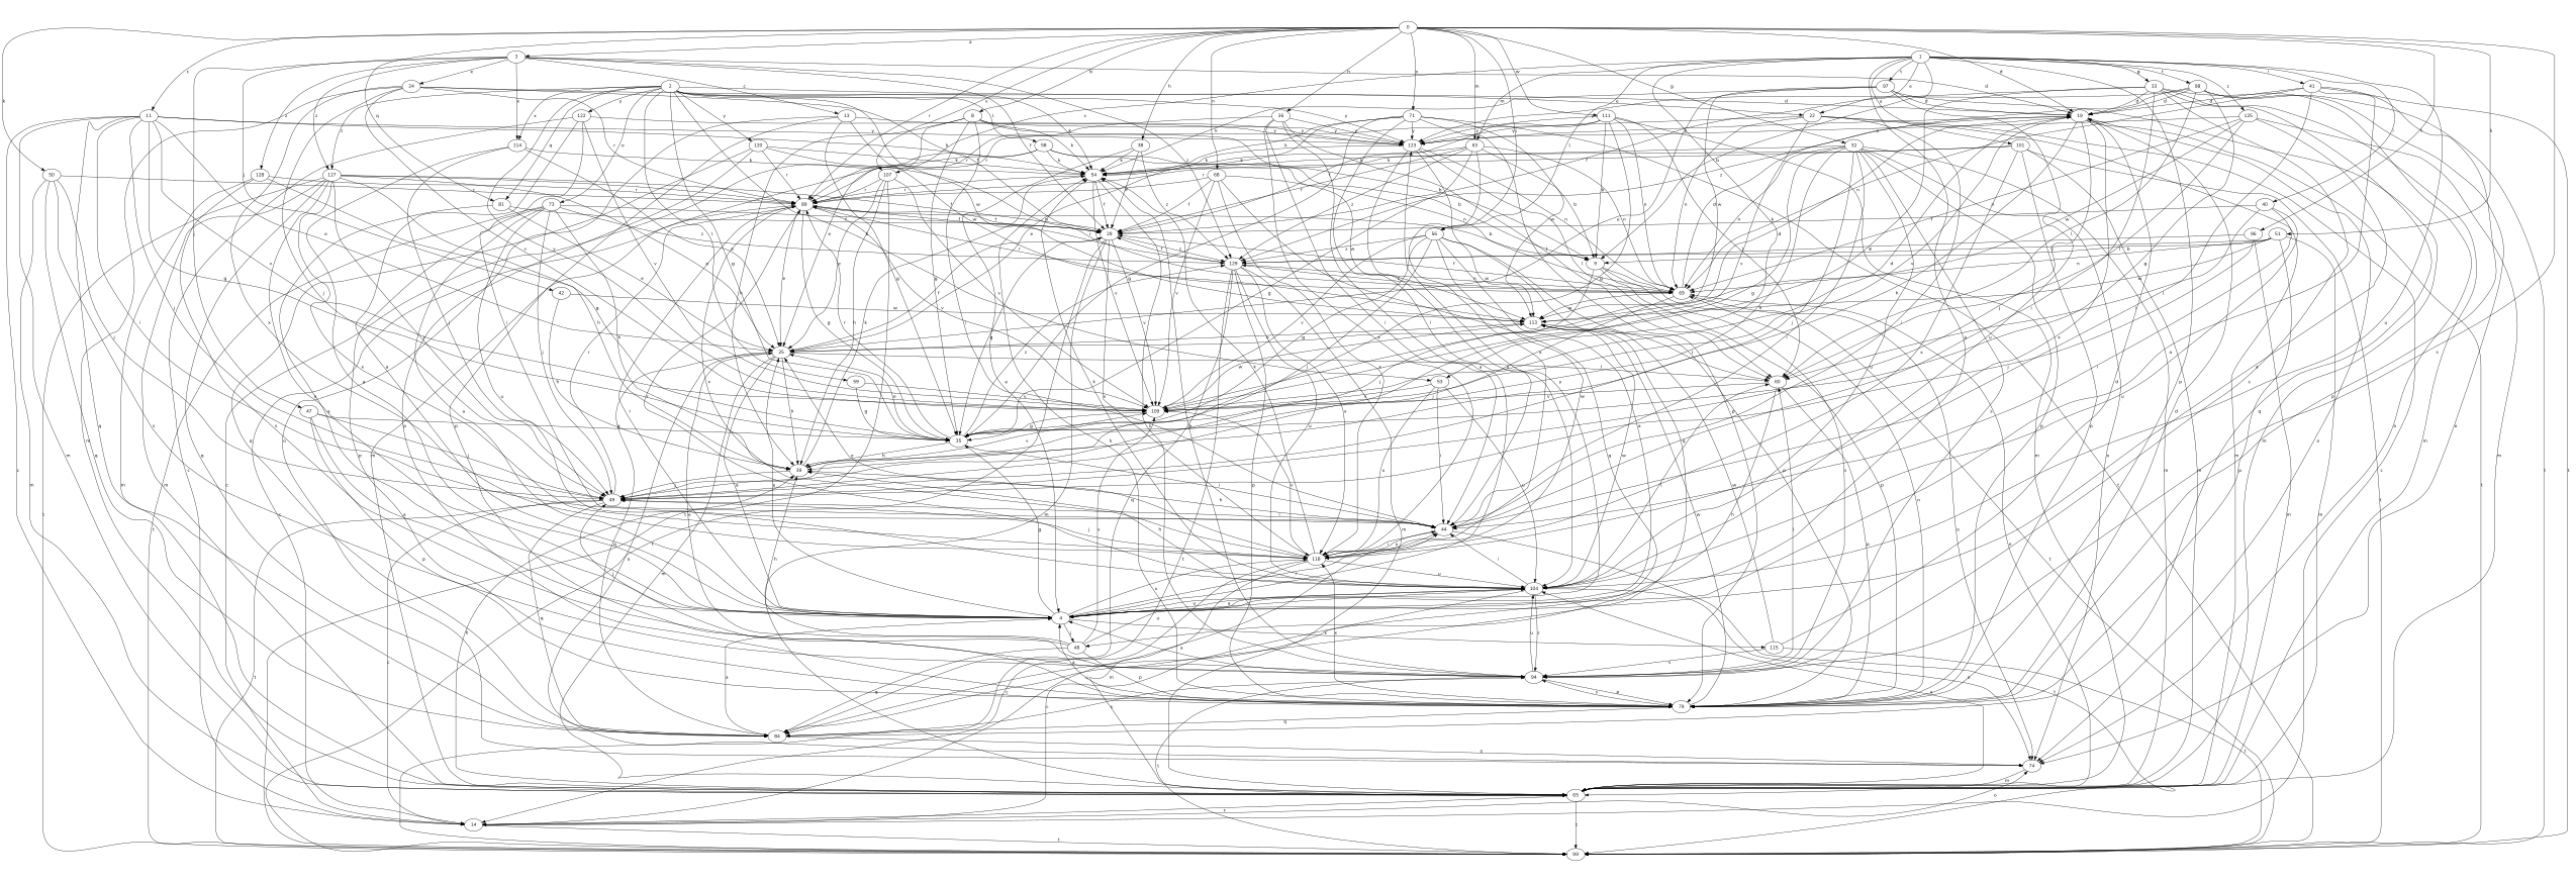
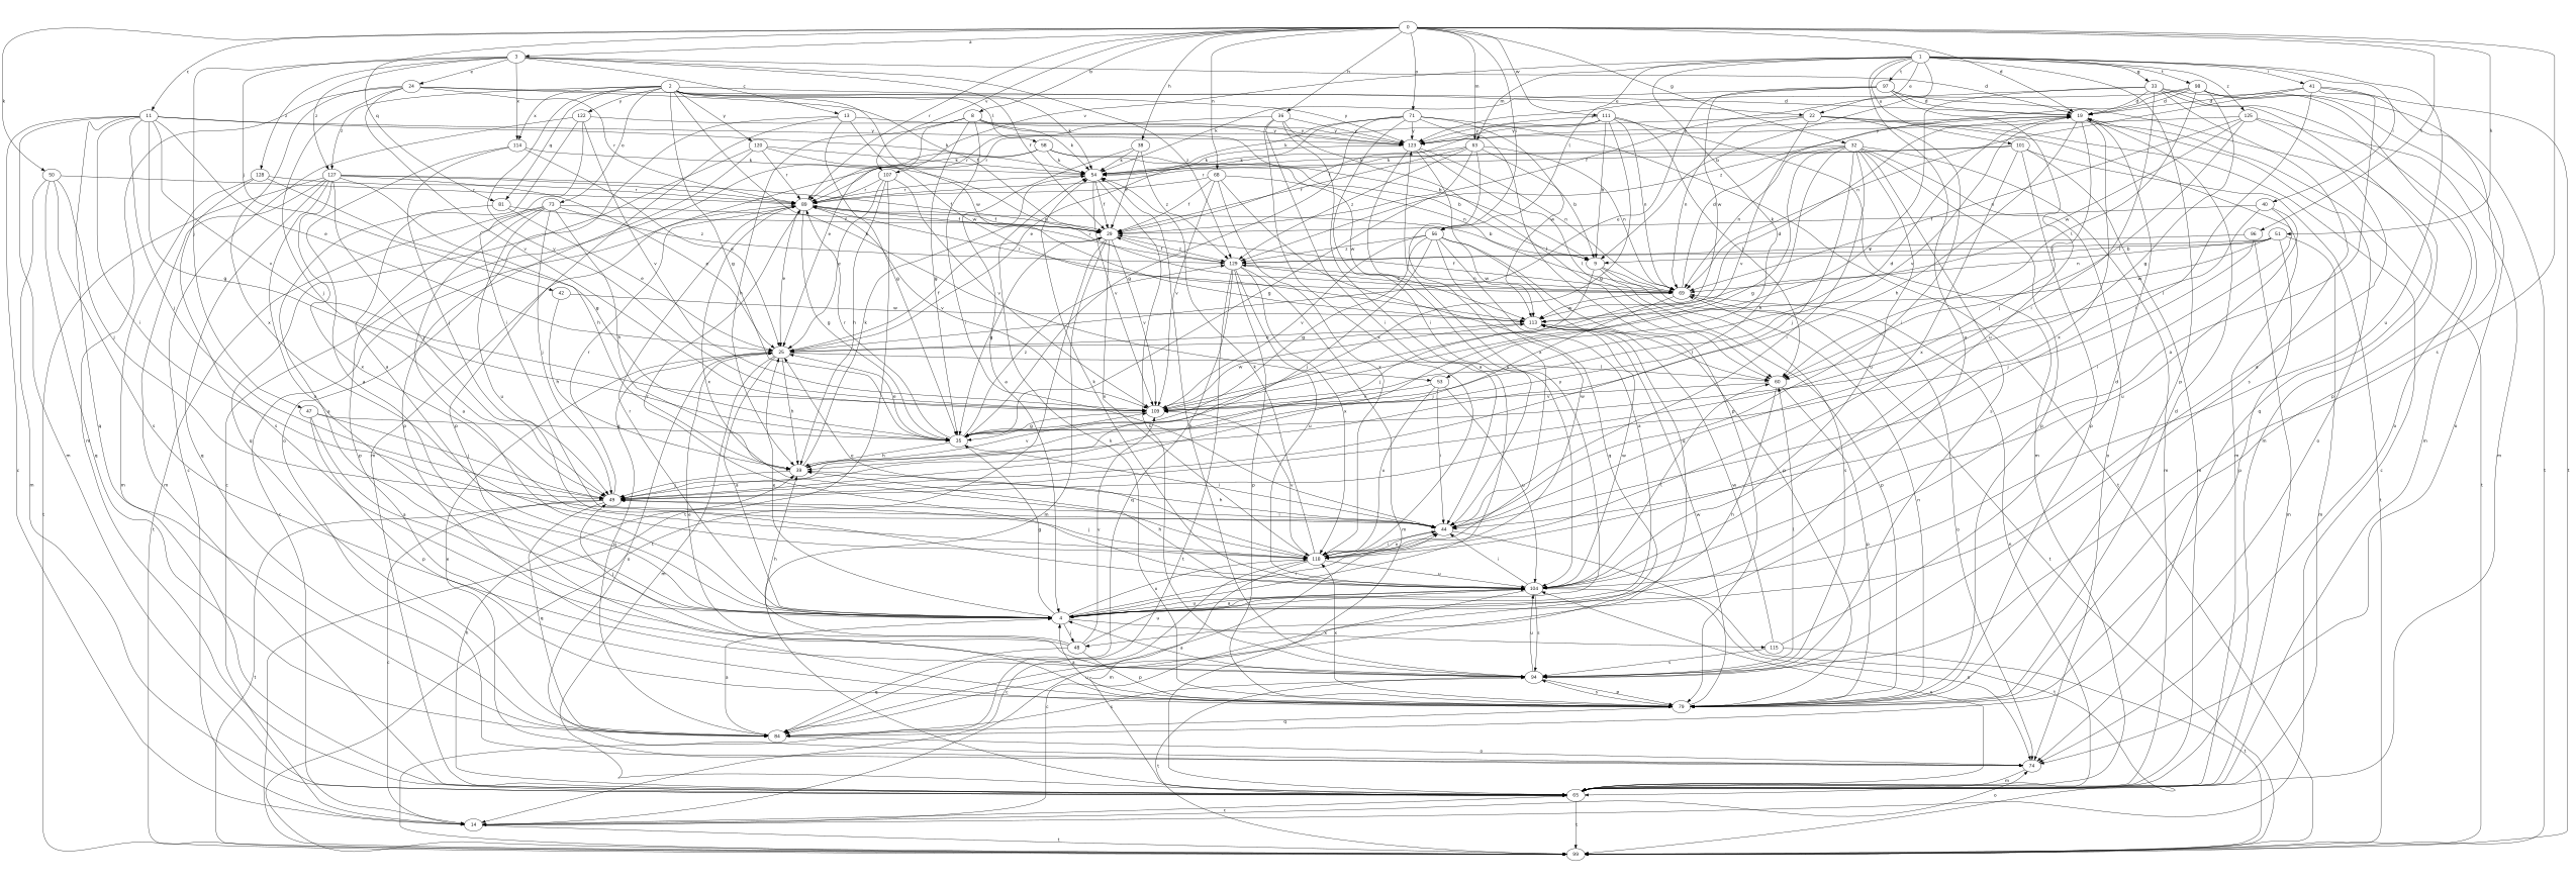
  strict digraph {
    fontname=Nunito
    node [fontname=Nunito]
    edge [fontname=Nunito]
    0
    3
    8
    11
    19
    32
    36
    38
    50
    51
    56
    63
    68
    71
    81
    89
    94
    96
    107
    111
    114
    127
    13
    24
    29
    n26 [label=42]
    47
    128
    129
    9
    35
    54
    123
    25
    44
    39
    109
    49
    14
    65
    84
    118
    99
    74
    79
    104
    69
    4
    60
    113
    1
    22
    33
    40
    41
    53
    97
    98
    101
    125
    48
    115
    2
    58
-   59
    73
    120
    122
    0 -> 3 [label=a]
    0 -> 8 [label=b]
    0 -> 11 [label=c]
    0 -> 19 [label=d]
    0 -> 32 [label=g]
    0 -> 36 [label=h]
    0 -> 38 [label=h]
    0 -> 50 [label=k]
    0 -> 51 [label=k]
    0 -> 56 [label=l]
    0 -> 63 [label=m]
    0 -> 68 [label=n]
    0 -> 71 [label=o]
    0 -> 81 [label=q]
    0 -> 89 [label=r]
    0 -> 94 [label=s]
    0 -> 96 [label=t]
    0 -> 107 [label=v]
    0 -> 111 [label=w]
    3 -> 19 [label=d]
    3 -> 114 [label=x]
    3 -> 127 [label=z]
    3 -> 13 [label=c]
    3 -> 24 [label=e]
    3 -> 29 [label=f]
    3 -> n26 [label=j]
    3 -> 47 [label=j]
    3 -> 128 [label=z]
    3 -> 129 [label=z]
    8 -> 9 [label=b]
    8 -> 35 [label=g]
    8 -> 54 [label=k]
    8 -> 123 [label=y]
    8 -> 25 [label=e]
    8 -> 44 [label=i]
    8 -> 39 [label=h]
    11 -> 35 [label=g]
    11 -> 54 [label=k]
    11 -> 123 [label=y]
    11 -> 25 [label=e]
    11 -> 44 [label=i]
    11 -> 109 [label=v]
    11 -> 49 [label=j]
    11 -> 14 [label=c]
    11 -> 65 [label=m]
    11 -> 84 [label=q]
    19 -> 123 [label=y]
    19 -> 39 [label=h]
    19 -> 109 [label=v]
    19 -> 49 [label=j]
    19 -> 118 [label=x]
    19 -> 99 [label=t]
    19 -> 74 [label=o]
    32 -> 94 [label=s]
    32 -> 35 [label=g]
    32 -> 54 [label=k]
    32 -> 44 [label=i]
    32 -> 39 [label=h]
    32 -> 49 [label=j]
    32 -> 65 [label=m]
    32 -> 74 [label=o]
    32 -> 79 [label=p]
    32 -> 104 [label=u]
    32 -> 69 [label=n]
    36 -> 89 [label=r]
    36 -> 123 [label=y]
    36 -> 44 [label=i]
    36 -> 118 [label=x]
    36 -> 4 [label=a]
    36 -> 60 [label=l]
    38 -> 29 [label=f]
    38 -> 129 [label=z]
    38 -> 54 [label=k]
    38 -> 4 [label=a]
    50 -> 89 [label=r]
    50 -> 94 [label=s]
    50 -> 49 [label=j]
    50 -> 65 [label=m]
    50 -> 84 [label=q]
    51 -> 129 [label=z]
    51 -> 9 [label=b]
    51 -> 65 [label=m]
    51 -> 79 [label=p]
    51 -> 69 [label=n]
    51 -> 113 [label=w]
    56 -> 129 [label=z]
    56 -> 35 [label=g]
    56 -> 109 [label=v]
    56 -> 49 [label=j]
    56 -> 118 [label=w]
    56 -> 79 [label=p]
    56 -> 4 [label=a]
    56 -> 113 [label=w]
    63 -> 29 [label=f]
    63 -> 129 [label=z]
    63 -> 9 [label=b]
    63 -> 35 [label=g]
    63 -> 54 [label=k]
    63 -> 118 [label=x]
    63 -> 69 [label=n]
    68 -> 89 [label=r]
    68 -> 29 [label=f]
    68 -> 109 [label=v]
    68 -> 84 [label=q]
    68 -> 118 [label=x]
    68 -> 113 [label=w]
    71 -> 35 [label=g]
    71 -> 54 [label=k]
    71 -> 123 [label=y]
    71 -> 25 [label=e]
    71 -> 44 [label=i]
    71 -> 99 [label=t]
    71 -> 79 [label=p]
    71 -> 113 [label=w]
    81 -> 29 [label=f]
    81 -> 25 [label=e]
    81 -> 4 [label=a]
    89 -> 29 [label=f]
    89 -> 9 [label=b]
    89 -> 35 [label=g]
    89 -> 25 [label=e]
    89 -> 109 [label=v]
    89 -> 14 [label=c]
    89 -> 118 [label=x]
    94 -> 54 [label=k]
    94 -> 25 [label=e]
    94 -> 99 [label=t]
    94 -> 79 [label=p]
    94 -> 104 [label=u]
    94 -> 4 [label=a]
    94 -> 60 [label=l]
    96 -> 129 [label=z]
    96 -> 49 [label=j]
    96 -> 65 [label=m]
    107 -> 89 [label=r]
    107 -> 25 [label=e]
    107 -> 39 [label=h]
    107 -> 109 [label=v]
    107 -> 99 [label=t]
    111 -> 89 [label=r]
    111 -> 29 [label=f]
    111 -> 9 [label=b]
    111 -> 35 [label=g]
    111 -> 123 [label=y]
    111 -> 65 [label=m]
    111 -> 69 [label=n]
    111 -> 60 [label=l]
    114 -> 54 [label=k]
    114 -> 25 [label=e]
    114 -> 49 [label=j]
    114 -> 4 [label=a]
    127 -> 89 [label=r]
    127 -> 29 [label=f]
    127 -> 25 [label=e]
    127 -> 39 [label=h]
    127 -> 49 [label=j]
    127 -> 65 [label=m]
    127 -> 84 [label=q]
    127 -> 118 [label=x]
    127 -> 99 [label=t]
    127 -> 4 [label=a]
    13 -> 35 [label=g]
    13 -> 123 [label=y]
    13 -> 65 [label=m]
    13 -> 74 [label=o]
    13 -> 113 [label=w]
    24 -> 19 [label=d]
    24 -> 89 [label=r]
    24 -> 29 [label=f]
    24 -> 109 [label=v]
    24 -> 49 [label=j]
    24 -> 65 [label=m]
    24 -> 118 [label=x]
    29 -> 129 [label=z]
    29 -> 35 [label=g]
    29 -> 109 [label=v]
    29 -> 65 [label=m]
    29 -> 118 [label=x]
    29 -> 99 [label=t]
    n26 -> 39 [label=h]
    n26 -> 113 [label=w]
    47 -> 35 [label=g]
    47 -> 49 [label=j]
    47 -> 79 [label=p]
    47 -> 4 [label=a]
    128 -> 89 [label=r]
    128 -> 94 [label=s]
    128 -> 35 [label=g]
    128 -> 65 [label=m]
    129 -> 89 [label=r]
    129 -> 29 [label=f]
    129 -> 65 [label=m]
    129 -> 84 [label=q]
    129 -> 118 [label=x]
    129 -> 99 [label=t]
    129 -> 79 [label=p]
    129 -> 104 [label=u]
    129 -> 69 [label=n]
    9 -> 94 [label=s]
    9 -> 49 [label=j]
    9 -> 99 [label=t]
    9 -> 79 [label=p]
    35 -> 89 [label=r]
    35 -> 129 [label=z]
    35 -> 25 [label=e]
    35 -> 44 [label=i]
    35 -> 39 [label=h]
    54 -> 89 [label=r]
    54 -> 94 [label=s]
    54 -> 29 [label=f]
    54 -> 109 [label=v]
    123 -> 54 [label=k]
    123 -> 84 [label=q]
    123 -> 104 [label=u]
    123 -> 69 [label=n]
    123 -> 60 [label=l]
    25 -> 19 [label=d]
    25 -> 29 [label=f]
    25 -> 39 [label=h]
    25 -> 65 [label=m]
    25 -> 84 [label=q]
    25 -> 74 [label=o]
    25 -> 4 [label=a]
    25 -> 60 [label=l]
    44 -> 39 [label=h]
    44 -> 118 [label=x]
    44 -> 99 [label=t]
    39 -> 54 [label=k]
    39 -> 109 [label=v]
    39 -> 49 [label=j]
    109 -> 19 [label=d]
    109 -> 35 [label=g]
    109 -> 113 [label=w]
    49 -> 89 [label=r]
    49 -> 44 [label=i]
    49 -> 14 [label=c]
    49 -> 84 [label=q]
    49 -> 99 [label=t]
    14 -> 44 [label=u]
    14 -> 99 [label=t]
    14 -> 74 [label=o]
    65 -> 39 [label=h]
    65 -> 14 [label=c]
    65 -> 99 [label=t]
    65 -> 104 [label=u]
    65 -> 69 [label=n]
    84 -> 94 [label=s]
    84 -> 74 [label=o]
    84 -> 4 [label=a]
    118 -> 54 [label=k]
    118 -> 25 [label=e]
    118 -> 44 [label=i]
    118 -> 109 [label=v]
    118 -> 49 [label=j]
    118 -> 14 [label=c]
    118 -> 65 [label=m]
    118 -> 104 [label=u]
+   74 -> 25 [label=e]
    74 -> 65 [label=m]
    79 -> 19 [label=d]
    79 -> 94 [label=s]
    79 -> 54 [label=k]
    79 -> 84 [label=q]
    79 -> 118 [label=x]
    79 -> 69 [label=n]
    79 -> 4 [label=a]
    79 -> 113 [label=w]
    104 -> 89 [label=r]
    104 -> 94 [label=s]
    104 -> 54 [label=k]
    104 -> 44 [label=i]
    104 -> 39 [label=h]
    104 -> 14 [label=c]
    104 -> 74 [label=o]
    104 -> 4 [label=a]
    104 -> 60 [label=l]
    104 -> 113 [label=w]
    69 -> 19 [label=d]
    69 -> 89 [label=r]
    69 -> 29 [label=f]
    69 -> 129 [label=z]
    69 -> 49 [label=j]
    69 -> 74 [label=o]
    69 -> 113 [label=w]
    4 -> 89 [label=r]
    4 -> 35 [label=g]
    4 -> 123 [label=y]
    4 -> 25 [label=e]
    4 -> 44 [label=i]
    4 -> 118 [label=x]
    4 -> 104 [label=u]
    4 -> 48 [label=j]
    4 -> 115 [label=x]
    60 -> 109 [label=v]
    60 -> 79 [label=p]
    60 -> 48 [label=h]
    113 -> 25 [label=e]
    113 -> 60 [label=l]
    1 -> 56 [label=l]
    1 -> 63 [label=m]
    1 -> 107 [label=v]
    1 -> 9 [label=b]
    1 -> 79 [label=p]
    1 -> 104 [label=u]
    1 -> 4 [label=a]
    1 -> 22 [label=e]
    1 -> 33 [label=g]
    1 -> 40 [label=i]
    1 -> 41 [label=i]
    1 -> 53 [label=k]
    1 -> 97 [label=t]
    1 -> 98 [label=t]
    1 -> 101 [label=u]
    1 -> 125 [label=z]
    22 -> 123 [label=y]
    22 -> 44 [label=i]
    22 -> 109 [label=v]
    22 -> 14 [label=c]
    22 -> 65 [label=m]
    22 -> 69 [label=n]
    33 -> 19 [label=d]
    33 -> 94 [label=s]
    33 -> 29 [label=f]
    33 -> 44 [label=i]
    33 -> 109 [label=v]
    33 -> 65 [label=m]
    33 -> 84 [label=q]
    33 -> 74 [label=o]
    40 -> 29 [label=f]
    40 -> 44 [label=i]
    40 -> 104 [label=u]
    40 -> 60 [label=l]
    41 -> 19 [label=d]
    41 -> 44 [label=i]
    41 -> 99 [label=t]
    41 -> 79 [label=p]
    41 -> 69 [label=n]
    41 -> 4 [label=a]
    53 -> 44 [label=i]
    53 -> 109 [label=v]
    53 -> 118 [label=x]
    53 -> 104 [label=u]
    97 -> 19 [label=d]
    97 -> 54 [label=k]
    97 -> 25 [label=e]
    97 -> 65 [label=m]
    97 -> 104 [label=u]
    97 -> 113 [label=w]
    98 -> 19 [label=d]
    98 -> 129 [label=z]
    98 -> 35 [label=g]
    98 -> 123 [label=y]
    98 -> 99 [label=t]
    98 -> 74 [label=o]
    98 -> 60 [label=l]
    101 -> 89 [label=r]
    101 -> 54 [label=k]
    101 -> 65 [label=m]
    101 -> 118 [label=x]
    101 -> 99 [label=t]
    101 -> 79 [label=p]
    125 -> 123 [label=y]
    125 -> 65 [label=m]
    125 -> 69 [label=n]
    125 -> 4 [label=a]
    125 -> 60 [label=l]
    125 -> 113 [label=w]
    48 -> 39 [label=h]
    48 -> 109 [label=v]
    48 -> 49 [label=j]
    48 -> 84 [label=q]
    48 -> 79 [label=p]
    48 -> 104 [label=u]
    115 -> 19 [label=d]
    115 -> 94 [label=s]
    115 -> 99 [label=t]
    115 -> 113 [label=w]
    2 -> 81 [label=q]
    2 -> 114 [label=x]
    2 -> 127 [label=z]
    2 -> 35 [label=g]
    2 -> 54 [label=k]
    2 -> 123 [label=y]
    2 -> 109 [label=v]
    2 -> 113 [label=w]
    2 -> 22 [label=e]
    2 -> 53 [label=k]
    2 -> 58 [label=l]
-   2 -> 59 [label=l]
    2 -> 73 [label=o]
    2 -> 120 [label=y]
    2 -> 122 [label=y]
    58 -> 9 [label=b]
    58 -> 54 [label=k]
    58 -> 14 [label=c]
    58 -> 79 [label=p]
    58 -> 69 [label=n]
-   59 -> 35 [label=g]
-   59 -> 109 [label=v]
    73 -> 29 [label=f]
    73 -> 129 [label=z]
    73 -> 39 [label=h]
    73 -> 49 [label=j]
    73 -> 99 [label=t]
    73 -> 79 [label=p]
    73 -> 104 [label=u]
    73 -> 4 [label=a]
    120 -> 89 [label=r]
    120 -> 54 [label=k]
    120 -> 84 [label=q]
    120 -> 79 [label=p]
    120 -> 69 [label=n]
    122 -> 123 [label=y]
    122 -> 44 [label=i]
    122 -> 109 [label=v]
    122 -> 14 [label=c]
    122 -> 4 [label=a]
  }
